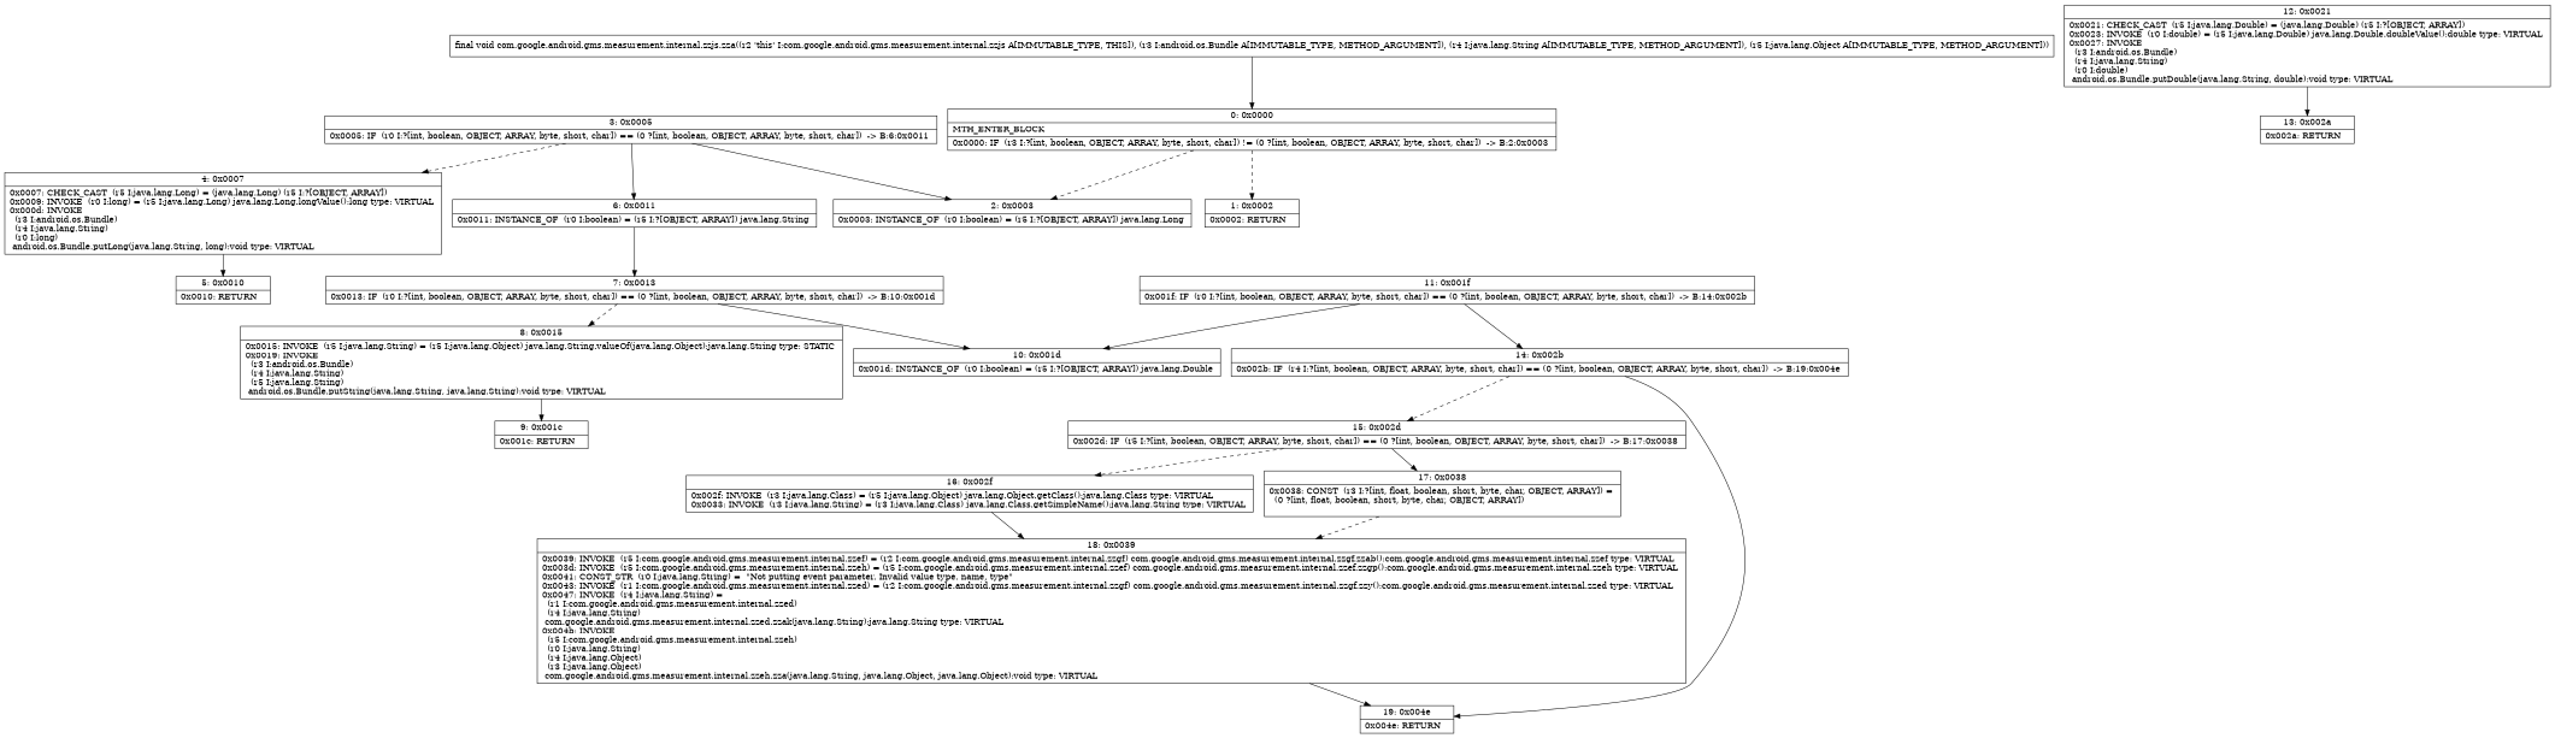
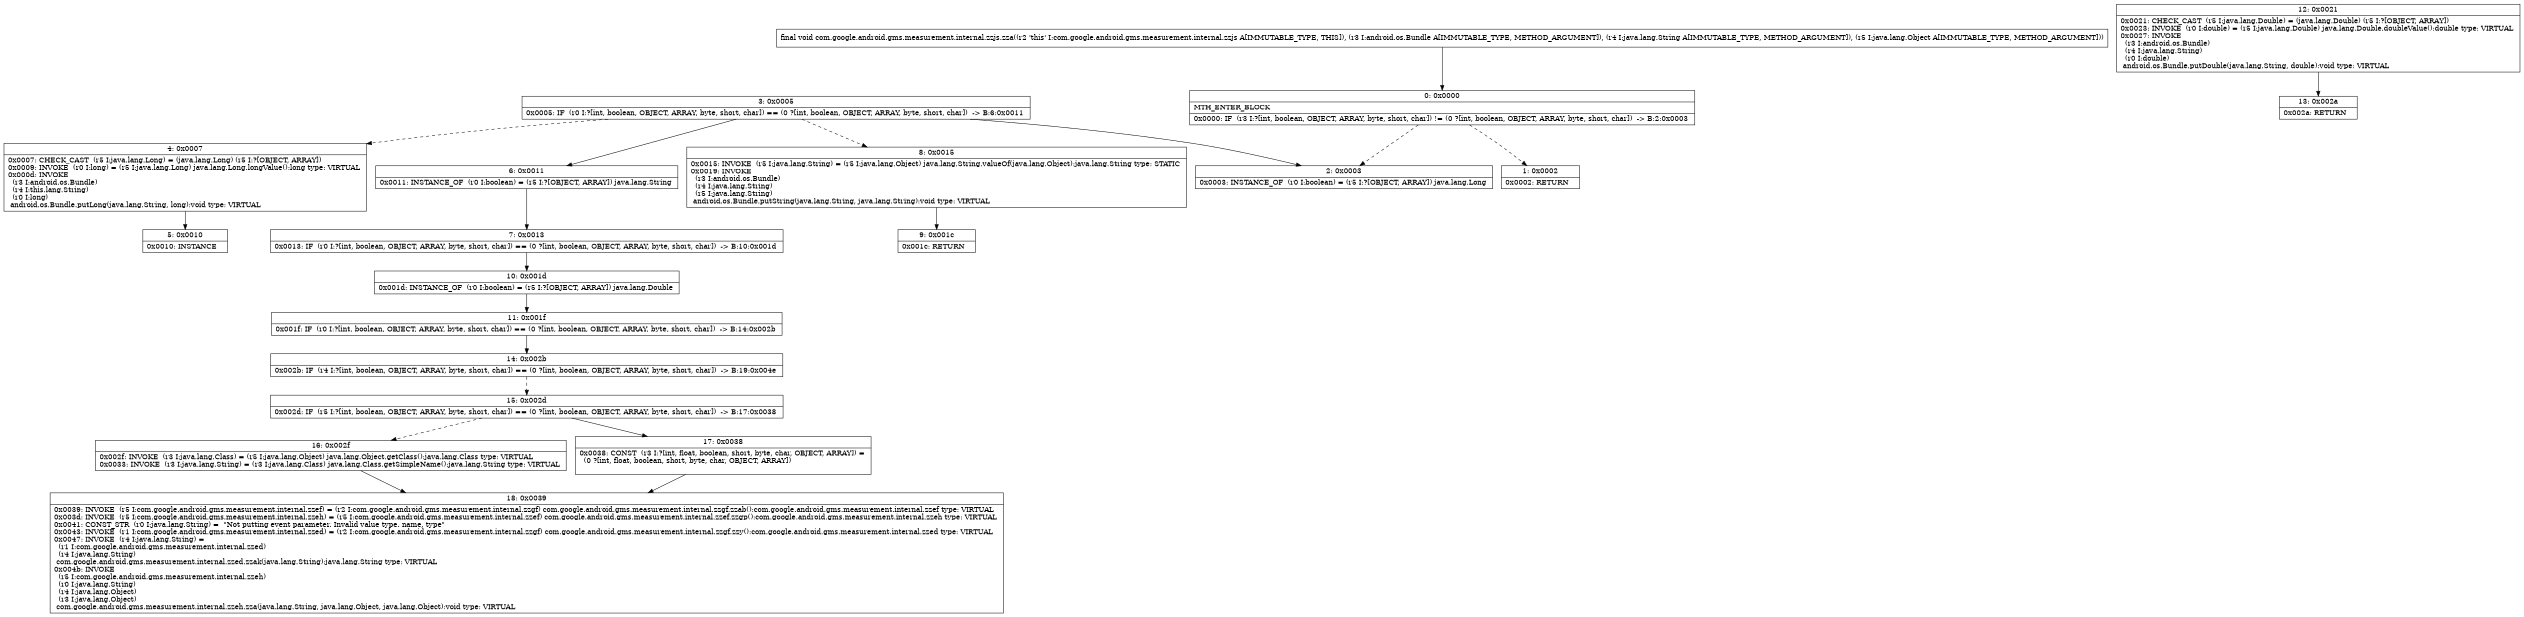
  digraph {
    node [shape=record]
    n1 [label="{0\:\ 0x0000|MTH_ENTER_BLOCK\l|0x0000: IF  (r3 I:?[int, boolean, OBJECT, ARRAY, byte, short, char]) != (0 ?[int, boolean, OBJECT, ARRAY, byte, short, char])  \-\> B:2:0x0003 \l}"]
    n2 [label="{1\:\ 0x0002|0x0002: RETURN   \l}"]
    n3 [label="{2\:\ 0x0003|0x0003: INSTANCE_OF  (r0 I:boolean) = (r5 I:?[OBJECT, ARRAY]) java.lang.Long \l}"]
    n4 [label="{3\:\ 0x0005|0x0005: IF  (r0 I:?[int, boolean, OBJECT, ARRAY, byte, short, char]) == (0 ?[int, boolean, OBJECT, ARRAY, byte, short, char])  \-\> B:6:0x0011 \l}"]
-   n5 [label="{4\:\ 0x0007|0x0007: CHECK_CAST  (r5 I:java.lang.Long) = (java.lang.Long) (r5 I:?[OBJECT, ARRAY]) \l0x0009: INVOKE  (r0 I:long) = (r5 I:java.lang.Long) java.lang.Long.longValue():long type: VIRTUAL \l0x000d: INVOKE  \l  (r3 I:android.os.Bundle)\l  (r4 I:java.lang.String)\l  (r0 I:long)\l android.os.Bundle.putLong(java.lang.String, long):void type: VIRTUAL \l}"]
+   n5 [label="{4\:\ 0x0007|0x0007: CHECK_CAST  (r5 I:java.lang.Long) = (java.lang.Long) (r5 I:?[OBJECT, ARRAY]) \l0x0009: INVOKE  (r0 I:long) = (r5 I:java.lang.Long) java.lang.Long.longValue():long type: VIRTUAL \l0x000d: INVOKE  \l  (r3 I:android.os.Bundle)\l  (r4 I:this.lang.String)\l  (r0 I:long)\l android.os.Bundle.putLong(java.lang.String, long):void type: VIRTUAL \l}"]
    n6 [label="{6\:\ 0x0011|0x0011: INSTANCE_OF  (r0 I:boolean) = (r5 I:?[OBJECT, ARRAY]) java.lang.String \l}"]
-   n7 [label="{5\:\ 0x0010|0x0010: RETURN   \l}"]
+   n7 [label="{5\:\ 0x0010|0x0010: INSTANCE   \l}"]
    n8 [label="{7\:\ 0x0013|0x0013: IF  (r0 I:?[int, boolean, OBJECT, ARRAY, byte, short, char]) == (0 ?[int, boolean, OBJECT, ARRAY, byte, short, char])  \-\> B:10:0x001d \l}"]
    n9 [label="{8\:\ 0x0015|0x0015: INVOKE  (r5 I:java.lang.String) = (r5 I:java.lang.Object) java.lang.String.valueOf(java.lang.Object):java.lang.String type: STATIC \l0x0019: INVOKE  \l  (r3 I:android.os.Bundle)\l  (r4 I:java.lang.String)\l  (r5 I:java.lang.String)\l android.os.Bundle.putString(java.lang.String, java.lang.String):void type: VIRTUAL \l}"]
    n10 [label="{10\:\ 0x001d|0x001d: INSTANCE_OF  (r0 I:boolean) = (r5 I:?[OBJECT, ARRAY]) java.lang.Double \l}"]
    n11 [label="{9\:\ 0x001c|0x001c: RETURN   \l}"]
    n12 [label="{11\:\ 0x001f|0x001f: IF  (r0 I:?[int, boolean, OBJECT, ARRAY, byte, short, char]) == (0 ?[int, boolean, OBJECT, ARRAY, byte, short, char])  \-\> B:14:0x002b \l}"]
    n13 [label="{14\:\ 0x002b|0x002b: IF  (r4 I:?[int, boolean, OBJECT, ARRAY, byte, short, char]) == (0 ?[int, boolean, OBJECT, ARRAY, byte, short, char])  \-\> B:19:0x004e \l}"]
    n14 [label="{12\:\ 0x0021|0x0021: CHECK_CAST  (r5 I:java.lang.Double) = (java.lang.Double) (r5 I:?[OBJECT, ARRAY]) \l0x0023: INVOKE  (r0 I:double) = (r5 I:java.lang.Double) java.lang.Double.doubleValue():double type: VIRTUAL \l0x0027: INVOKE  \l  (r3 I:android.os.Bundle)\l  (r4 I:java.lang.String)\l  (r0 I:double)\l android.os.Bundle.putDouble(java.lang.String, double):void type: VIRTUAL \l}"]
    n15 [label="{13\:\ 0x002a|0x002a: RETURN   \l}"]
    n16 [label="{15\:\ 0x002d|0x002d: IF  (r5 I:?[int, boolean, OBJECT, ARRAY, byte, short, char]) == (0 ?[int, boolean, OBJECT, ARRAY, byte, short, char])  \-\> B:17:0x0038 \l}"]
-   n17 [label="{19\:\ 0x004e|0x004e: RETURN   \l}"]
    n18 [label="{16\:\ 0x002f|0x002f: INVOKE  (r3 I:java.lang.Class) = (r5 I:java.lang.Object) java.lang.Object.getClass():java.lang.Class type: VIRTUAL \l0x0033: INVOKE  (r3 I:java.lang.String) = (r3 I:java.lang.Class) java.lang.Class.getSimpleName():java.lang.String type: VIRTUAL \l}"]
    n19 [label="{17\:\ 0x0038|0x0038: CONST  (r3 I:?[int, float, boolean, short, byte, char, OBJECT, ARRAY]) = \l  (0 ?[int, float, boolean, short, byte, char, OBJECT, ARRAY])\l \l}"]
    n20 [label="{18\:\ 0x0039|0x0039: INVOKE  (r5 I:com.google.android.gms.measurement.internal.zzef) = (r2 I:com.google.android.gms.measurement.internal.zzgf) com.google.android.gms.measurement.internal.zzgf.zzab():com.google.android.gms.measurement.internal.zzef type: VIRTUAL \l0x003d: INVOKE  (r5 I:com.google.android.gms.measurement.internal.zzeh) = (r5 I:com.google.android.gms.measurement.internal.zzef) com.google.android.gms.measurement.internal.zzef.zzgp():com.google.android.gms.measurement.internal.zzeh type: VIRTUAL \l0x0041: CONST_STR  (r0 I:java.lang.String) =  \"Not putting event parameter. Invalid value type. name, type\" \l0x0043: INVOKE  (r1 I:com.google.android.gms.measurement.internal.zzed) = (r2 I:com.google.android.gms.measurement.internal.zzgf) com.google.android.gms.measurement.internal.zzgf.zzy():com.google.android.gms.measurement.internal.zzed type: VIRTUAL \l0x0047: INVOKE  (r4 I:java.lang.String) = \l  (r1 I:com.google.android.gms.measurement.internal.zzed)\l  (r4 I:java.lang.String)\l com.google.android.gms.measurement.internal.zzed.zzak(java.lang.String):java.lang.String type: VIRTUAL \l0x004b: INVOKE  \l  (r5 I:com.google.android.gms.measurement.internal.zzeh)\l  (r0 I:java.lang.String)\l  (r4 I:java.lang.Object)\l  (r3 I:java.lang.Object)\l com.google.android.gms.measurement.internal.zzeh.zza(java.lang.String, java.lang.Object, java.lang.Object):void type: VIRTUAL \l}"]
    n21 [label="{final void com.google.android.gms.measurement.internal.zzjs.zza((r2 'this' I:com.google.android.gms.measurement.internal.zzjs A[IMMUTABLE_TYPE, THIS]), (r3 I:android.os.Bundle A[IMMUTABLE_TYPE, METHOD_ARGUMENT]), (r4 I:java.lang.String A[IMMUTABLE_TYPE, METHOD_ARGUMENT]), (r5 I:java.lang.Object A[IMMUTABLE_TYPE, METHOD_ARGUMENT])) }"]
    n1 -> n2 [style=dashed]
    n1 -> n3 [style=dashed]
    n4 -> n3
    n4 -> n5 [style=dashed]
    n4 -> n6
    n5 -> n7
    n6 -> n8
-   n8 -> n9 [style=dashed]
+   n4 -> n9 [style=dashed]
    n8 -> n10
    n9 -> n11
-   n12 -> n10
+   n10 -> n12
    n12 -> n13
    n13 -> n16 [style=dashed]
-   n13 -> n17
    n14 -> n15
    n16 -> n18 [style=dashed]
    n16 -> n19
    n18 -> n20
-   n19 -> n20 [style=dashed]
-   n20 -> n17
+   n19 -> n20
    n21 -> n1
  }
